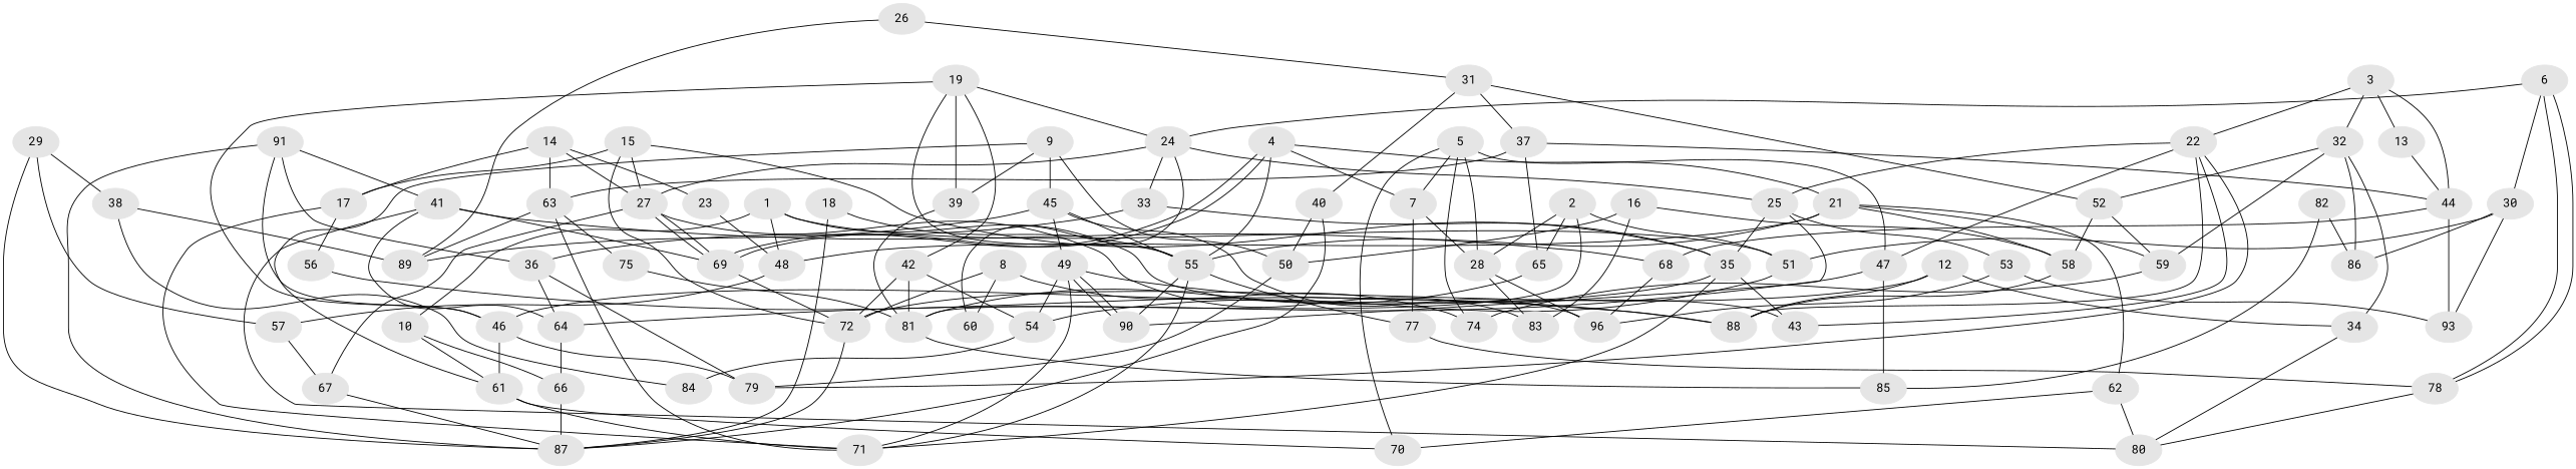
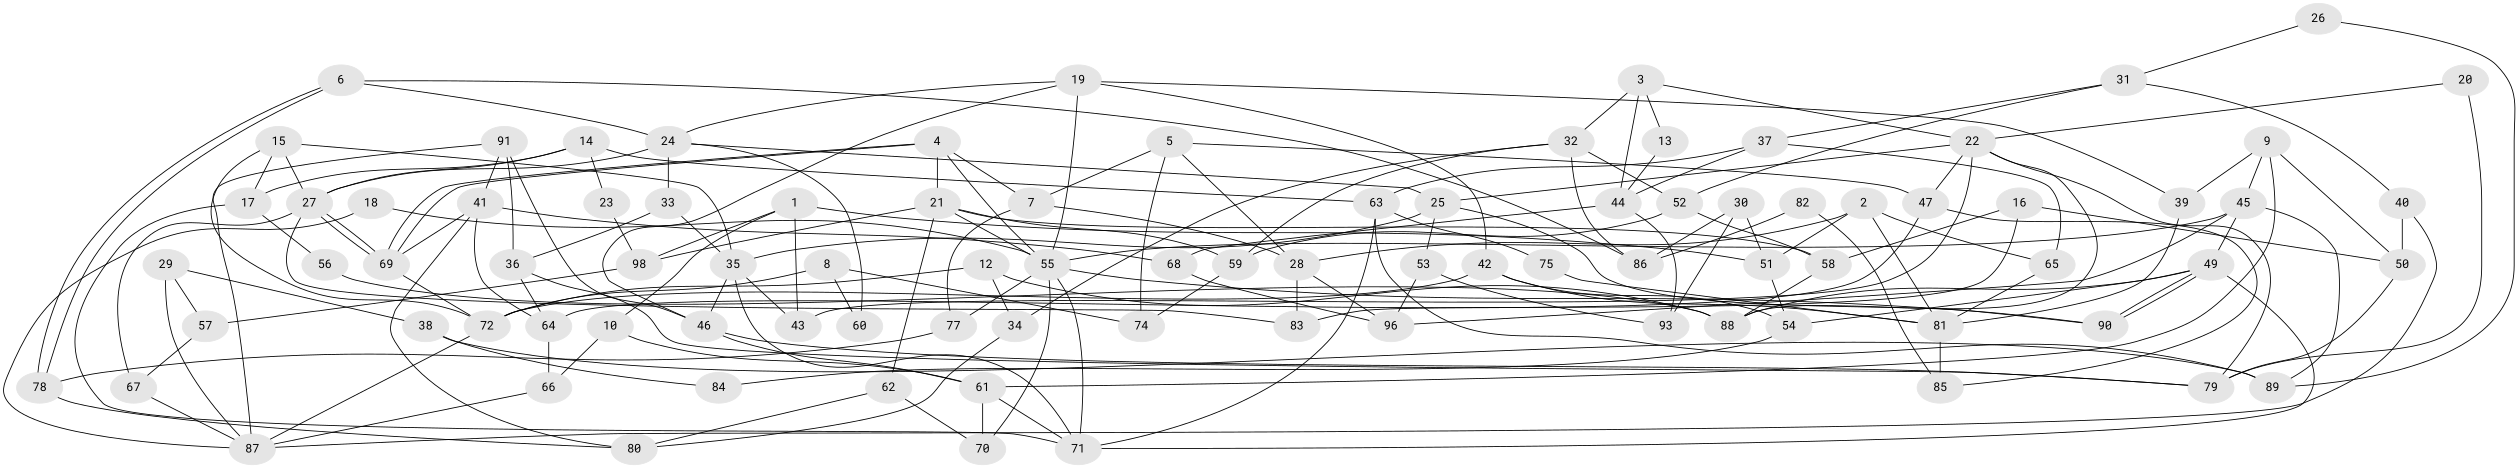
  graph {
    fontname="Roboto Mono"
    node [color=gray90 fontname="Roboto Mono" style=filled]
    edge [fontname="Roboto Mono"]
    1
    10
    43
-   48
+   48 [label=98]
    51
    61
    66
    57
    54
    2
    28
    65
    81
    83
    n15 [label=96]
    85
    3
    13
    22
    32
    44
    47
    88
    79
    25
    86
    34
    59
    52
    n30 [label=93]
    68
    4
    7
    21
    55
    69
    77
    58
    62
    71
    90
    72
    5
    70
    74
    64
    6
    24
    78
    60
    27
    33
    80
    8
    87
    9
    39
    45
    50
    89
    49
    n62 [label=91]
    36
    41
    46
    12
    14
    17
    23
    63
    56
    67
    75
    15
    35
    16
    18
    19
    42
+   20
    53
    26
    31
    37
    40
    29
    38
    84
    30
    82
    1 -- 10
    1 -- 43
    1 -- 48
    1 -- 51
    10 -- 61
    10 -- 66
    48 -- 57
    51 -- 54
    61 -- 71
    61 -- 70
    66 -- 87
    57 -- 67
    54 -- 84
    2 -- 51
    2 -- 28
    2 -- 65
    2 -- 81
    28 -- 83
    28 -- n15
    65 -- 81
    81 -- 85
    3 -- 13
    3 -- 22
    3 -- 32
    3 -- 44
    13 -- 44
    22 -- 43
    22 -- 47
    22 -- 88
    22 -- 79
    22 -- 25
    32 -- 86
    32 -- 34
    32 -- 59
    32 -- 52
    44 -- n30
    44 -- 68
    47 -- 85
    47 -- 64
    25 -- 90
    25 -- 35
    25 -- 53
    34 -- 80
    59 -- 74
    52 -- 59
    52 -- 58
    68 -- n15
    4 -- 7
    4 -- 21
    4 -- 55
    4 -- 69
    4 -- 69
    7 -- 28
    7 -- 77
    21 -- 48
    21 -- 59
    21 -- 55
    21 -- 58
    21 -- 62
    55 -- 77
    55 -- 71
    55 -- 90
    69 -- 72
    77 -- 78
    58 -- 88
    62 -- 70
    62 -- 80
    72 -- 87
    5 -- 28
    5 -- 47
    5 -- 7
-   5 -- 70
+   55 -- 70
    5 -- 74
    64 -- 66
-   6 -- 30
+   6 -- 86
    6 -- 24
    6 -- 78
    6 -- 78
    24 -- 25
    24 -- 60
    24 -- 27
    24 -- 33
    78 -- 80
    27 -- 83
    27 -- 69
    27 -- 69
    27 -- 67
    33 -- 36
    33 -- 35
    8 -- 72
    8 -- 74
    8 -- 60
    9 -- 61
    9 -- 39
    9 -- 45
    9 -- 50
    39 -- 81
    45 -- n15
    45 -- 55
    45 -- 89
    45 -- 49
    50 -- 79
    49 -- 54
    49 -- 88
    49 -- 71
    49 -- 90
    49 -- 90
    n62 -- 87
    n62 -- 36
    n62 -- 41
    n62 -- 46
    36 -- 79
    36 -- 64
    41 -- 68
    41 -- 69
    41 -- 64
    41 -- 80
    46 -- 61
    46 -- 79
    12 -- 88
    12 -- 34
    12 -- 72
    14 -- 27
    14 -- 17
    14 -- 23
    14 -- 63
    17 -- 71
    17 -- 56
    23 -- 48
    63 -- 71
    63 -- 89
    63 -- 75
    56 -- 88
    67 -- 87
    75 -- 81
    15 -- 72
    15 -- 27
    15 -- 17
    15 -- 35
    35 -- 43
    35 -- 71
    35 -- 46
    16 -- 83
    16 -- 58
    16 -- 50
    18 -- 55
    18 -- 87
    19 -- 55
    19 -- 24
    19 -- 39
    19 -- 46
    19 -- 42
    42 -- 54
    42 -- 81
    42 -- 72
+   20 -- 22
+   20 -- 79
    53 -- n15
    53 -- n30
    26 -- 89
    26 -- 31
    31 -- 52
    31 -- 37
    31 -- 40
    37 -- 65
    37 -- 44
    37 -- 63
    40 -- 87
    40 -- 50
    29 -- 57
    29 -- 87
    29 -- 38
    38 -- 89
    38 -- 84
    30 -- 51
    30 -- 86
    30 -- n30
    82 -- 85
    82 -- 86
  }
